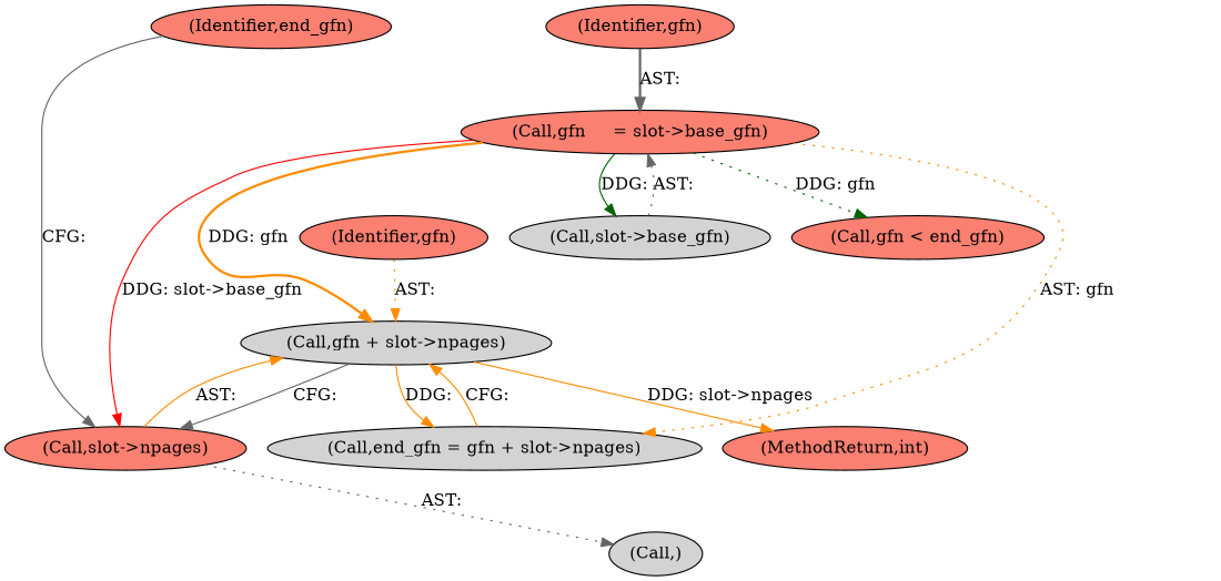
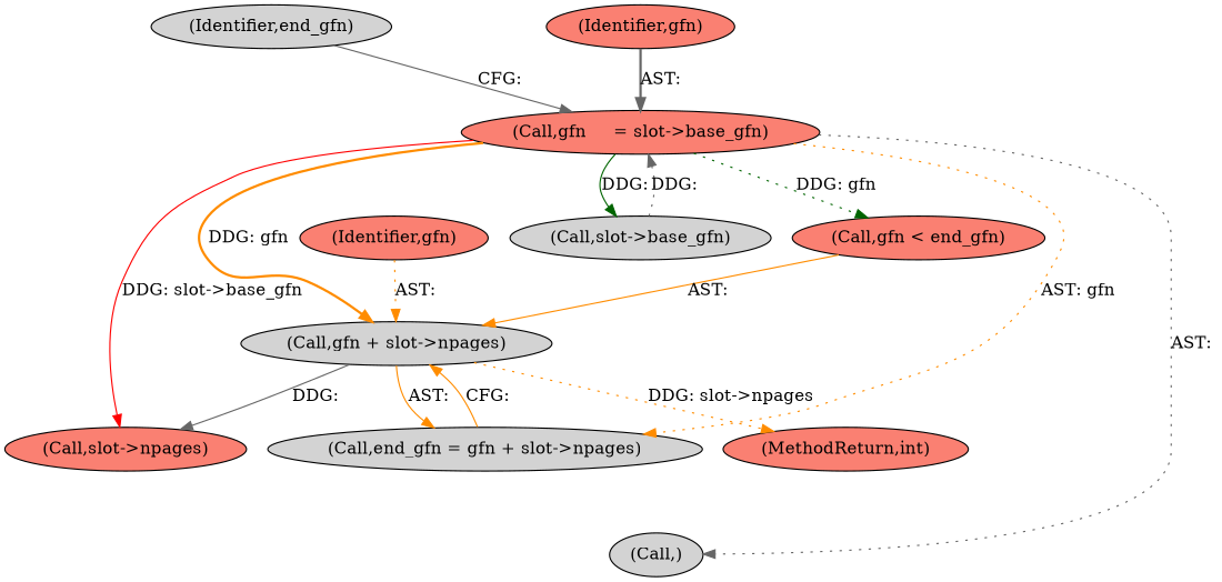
  digraph {
    node [fillcolor=salmon style=filled]
    edge [color=darkorange style=solid]
    n1 [fillcolor=lightgrey label="(Call,gfn + slot->npages)"]
    n2 [label="(Call,slot->npages)"]
    n3 [fillcolor=lightgrey label="(Call,end_gfn = gfn + slot->npages)"]
    n4 [label="(MethodReturn,int)"]
    n5 [label="(Call,gfn     = slot->base_gfn)"]
    n6 [label="(Call,gfn < end_gfn)"]
    n7 [fillcolor=lightgrey label="(Call,)"]
    n8 [fillcolor=lightgrey label="(Call,slot->base_gfn)"]
    n9 [label="(Identifier,gfn)"]
-   n10 [label="(Identifier,end_gfn)"]
+   n10 [fillcolor=lightgrey label="(Identifier,end_gfn)"]
    n11 [label="(Identifier,gfn)"]
-   n1 -> n2 [color=gray40 label="CFG: "]
-   n1 -> n3 [label="DDG: "]
-   n1 -> n4 [label="DDG: slot->npages"]
-   n2 -> n1 [label="AST: "]
+   n1 -> n2 [color=gray40 label="DDG: "]
+   n1 -> n3 [label="AST: "]
+   n1 -> n4 [label="DDG: slot->npages" style=dotted]
+   n6 -> n1 [label="AST: "]
    n3 -> n1 [label="CFG: "]
    n5 -> n1 [label="DDG: gfn" style=bold]
    n5 -> n2 [color=red label="DDG: slot->base_gfn"]
    n5 -> n3 [label="AST: gfn" style=dotted]
    n5 -> n6 [color=darkgreen label="DDG: gfn" style=dotted]
-   n2 -> n7 [color=gray40 label="AST: " style=dotted]
+   n5 -> n7 [color=gray40 label="AST: " style=dotted]
    n5 -> n8 [color=darkgreen label="DDG: "]
-   n8 -> n5 [color=gray40 label="AST: " style=dotted]
+   n8 -> n5 [color=gray40 label="DDG: " style=dotted]
    n9 -> n5 [color=gray40 label="AST: " style=bold]
-   n10 -> n2 [color=gray40 label="CFG: "]
+   n10 -> n5 [color=gray40 label="CFG: "]
    n11 -> n1 [label="AST: " style=dotted]
  }
